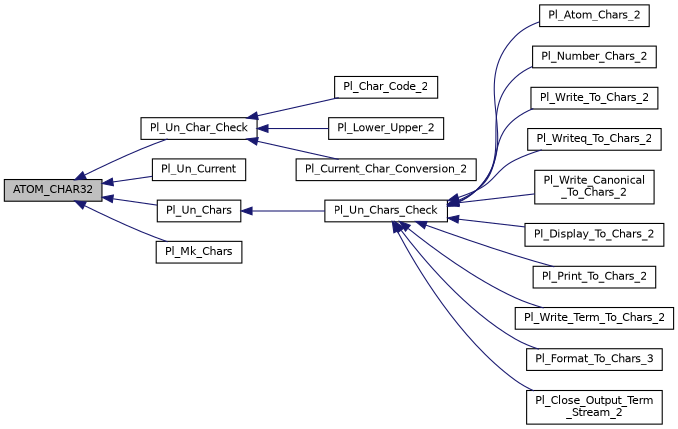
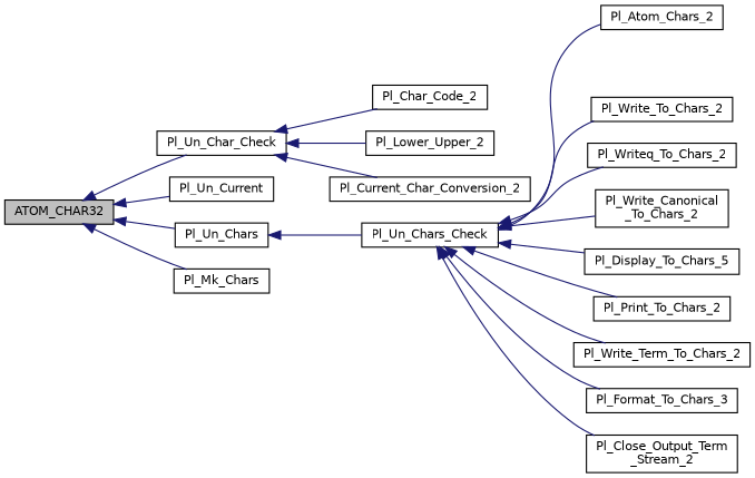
  digraph {
    rankdir=LR
    node [color=black fillcolor=white fontname=Helvetica fontsize=10 shape=record style=filled]
    edge [color=midnightblue dir=back fontname=Helvetica fontsize=10 labelfontname=Helvetica labelfontsize=10 style=solid]
    n1 [fillcolor=grey75 fontcolor=black height=0.2 label=ATOM_CHAR32 width=0.4]
    n2 [height=0.2 label=Pl_Un_Char_Check width=0.4]
    n3 [height=0.2 label=Pl_Un_Current width=0.4]
    n4 [height=0.2 label=Pl_Un_Chars width=0.4]
    n5 [height=0.2 label=Pl_Mk_Chars width=0.4]
    n6 [height=0.2 label=Pl_Char_Code_2 width=0.4]
    n7 [height=0.2 label=Pl_Lower_Upper_2 width=0.4]
    n8 [height=0.2 label=Pl_Current_Char_Conversion_2 width=0.4]
    n9 [height=0.2 label=Pl_Un_Chars_Check width=0.4]
    n10 [height=0.2 label=Pl_Atom_Chars_2 width=0.4]
-   n11 [height=0.2 label=Pl_Number_Chars_2 width=0.4]
    n12 [height=0.2 label=Pl_Write_To_Chars_2 width=0.4]
    n13 [height=0.2 label=Pl_Writeq_To_Chars_2 width=0.4]
    n14 [height=0.2 label="Pl_Write_Canonical\l_To_Chars_2" width=0.4]
-   n15 [height=0.2 label=Pl_Display_To_Chars_2 width=0.4]
+   n15 [height=0.2 label=Pl_Display_To_Chars_5 width=0.4]
    n16 [height=0.2 label=Pl_Print_To_Chars_2 width=0.4]
    n17 [height=0.2 label=Pl_Write_Term_To_Chars_2 width=0.4]
    n18 [height=0.2 label=Pl_Format_To_Chars_3 width=0.4]
    n19 [height=0.2 label="Pl_Close_Output_Term\l_Stream_2" width=0.4]
    n1 -> n2
    n1 -> n3
    n1 -> n4
    n1 -> n5
    n2 -> n6
    n2 -> n7
    n2 -> n8
    n4 -> n9
    n9 -> n10
-   n9 -> n11
    n9 -> n12
    n9 -> n13
    n9 -> n14
    n9 -> n15
    n9 -> n16
    n9 -> n17
    n9 -> n18
    n9 -> n19
  }
